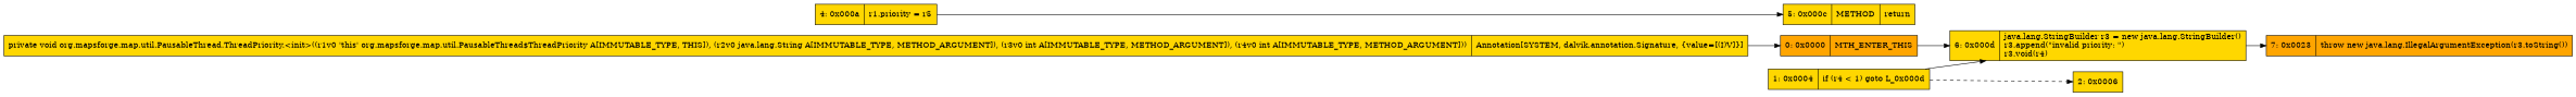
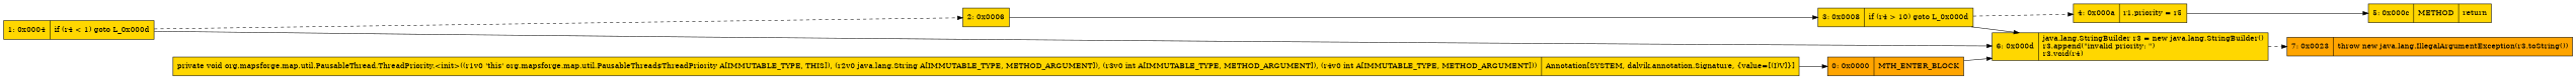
  digraph {
    rankdir=LR
    node [fillcolor=gold shape=record style=filled]
-   n1 [fillcolor=orange label="{0\:\ 0x0000|MTH_ENTER_THIS\l}"]
+   n1 [fillcolor=orange label="{0\:\ 0x0000|MTH_ENTER_BLOCK\l}"]
    n2 [label="{6\:\ 0x000d|java.lang.StringBuilder r3 = new java.lang.StringBuilder()\lr3.append(\"invalid priority: \")\lr3.void(r4)\l}"]
    n3 [label="{1\:\ 0x0004|if (r4 \< 1) goto L_0x000d\l}"]
    n4 [label="{2\:\ 0x0006}"]
+   n5 [label="{3\:\ 0x0008|if (r4 \> 10) goto L_0x000d\l}"]
    n6 [fillcolor=orange label="{7\:\ 0x0023|throw new java.lang.IllegalArgumentException(r3.toString())\l}"]
    n7 [label="{4\:\ 0x000a|r1.priority = r5\l}"]
    n8 [label="{5\:\ 0x000c|METHOD\l|return\l}"]
    n9 [label="{private void org.mapsforge.map.util.PausableThread.ThreadPriority.\<init\>((r1v0 'this' org.mapsforge.map.util.PausableThread$ThreadPriority A[IMMUTABLE_TYPE, THIS]), (r2v0 java.lang.String A[IMMUTABLE_TYPE, METHOD_ARGUMENT]), (r3v0 int A[IMMUTABLE_TYPE, METHOD_ARGUMENT]), (r4v0 int A[IMMUTABLE_TYPE, METHOD_ARGUMENT]))  | Annotation[SYSTEM, dalvik.annotation.Signature, \{value=[(I)V]\}]\l}"]
    n1 -> n2
-   n2 -> n6
+   n2 -> n6 [style=dashed]
    n3 -> n2
    n3 -> n4 [style=dashed]
+   n4 -> n5
+   n5 -> n2
+   n5 -> n7 [style=dashed]
    n7 -> n8
    n9 -> n1
  }
